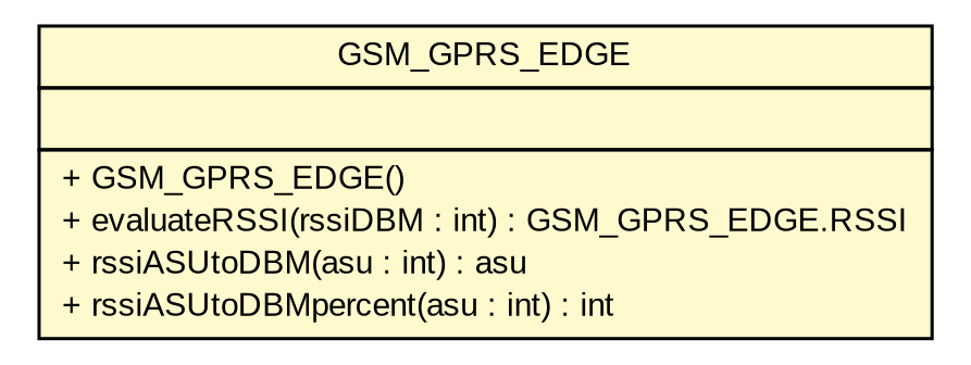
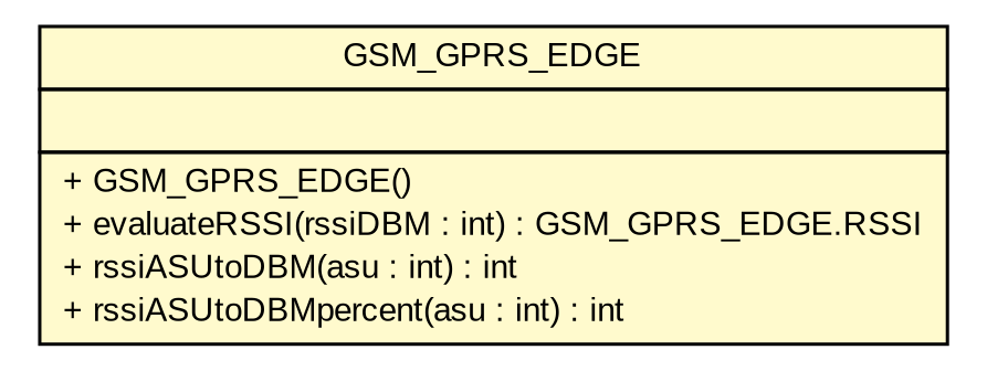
  digraph {
    nodesep=0.25
    ranksep=0.5
-   n1 [fontcolor=black fontname=arial fontsize=10.0 label=<<table title="de.fhg.fit.biomos.sensorplatform.util.GSM_GPRS_EDGE" border="0" cellborder="1" cellspacing="0" cellpadding="2" port="p" bgcolor="lemonChiffon" href="./GSM_GPRS_EDGE.html"> 		<tr><td><table border="0" cellspacing="0" cellpadding="1"> <tr><td align="center" balign="center"> GSM_GPRS_EDGE </td></tr> 		</table></td></tr> 		<tr><td><table border="0" cellspacing="0" cellpadding="1"> <tr><td align="left" balign="left">  </td></tr> 		</table></td></tr> 		<tr><td><table border="0" cellspacing="0" cellpadding="1"> <tr><td align="left" balign="left"> + GSM_GPRS_EDGE() </td></tr> <tr><td align="left" balign="left"> + evaluateRSSI(rssiDBM : int) : GSM_GPRS_EDGE.RSSI </td></tr> <tr><td align="left" balign="left"> + rssiASUtoDBM(asu : int) : asu </td></tr> <tr><td align="left" balign="left"> + rssiASUtoDBMpercent(asu : int) : int </td></tr> 		</table></td></tr> 		</table>> shape=plaintext]
+   n1 [fontcolor=black fontname=arial fontsize=10.0 label=<<table title="de.fhg.fit.biomos.sensorplatform.util.GSM_GPRS_EDGE" border="0" cellborder="1" cellspacing="0" cellpadding="2" port="p" bgcolor="lemonChiffon" href="./GSM_GPRS_EDGE.html"> 		<tr><td><table border="0" cellspacing="0" cellpadding="1"> <tr><td align="center" balign="center"> GSM_GPRS_EDGE </td></tr> 		</table></td></tr> 		<tr><td><table border="0" cellspacing="0" cellpadding="1"> <tr><td align="left" balign="left">  </td></tr> 		</table></td></tr> 		<tr><td><table border="0" cellspacing="0" cellpadding="1"> <tr><td align="left" balign="left"> + GSM_GPRS_EDGE() </td></tr> <tr><td align="left" balign="left"> + evaluateRSSI(rssiDBM : int) : GSM_GPRS_EDGE.RSSI </td></tr> <tr><td align="left" balign="left"> + rssiASUtoDBM(asu : int) : int </td></tr> <tr><td align="left" balign="left"> + rssiASUtoDBMpercent(asu : int) : int </td></tr> 		</table></td></tr> 		</table>> shape=plaintext]
  }
